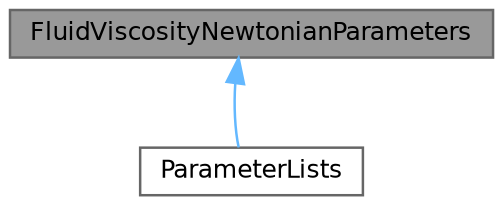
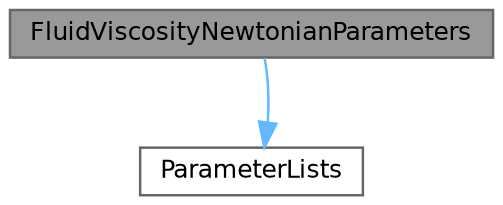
  digraph {
    node [color=gray40 fontname=Helvetica fontsize=10 shape=box style=filled]
    n1 [fillcolor=grey60 fontcolor=black height=0.2 label=FluidViscosityNewtonianParameters width=0.4]
    n2 [fillcolor=white height=0.2 label=ParameterLists width=0.4]
-   n1 -> n2 [color=steelblue1 dir=back fontname=Helvetica fontsize=10 labelfontname=Helvetica labelfontsize=10 style=solid]
+   n2 -> n1 [color=steelblue1 dir=back fontname=Helvetica fontsize=10 labelfontname=Helvetica labelfontsize=10 style=solid]
  }
